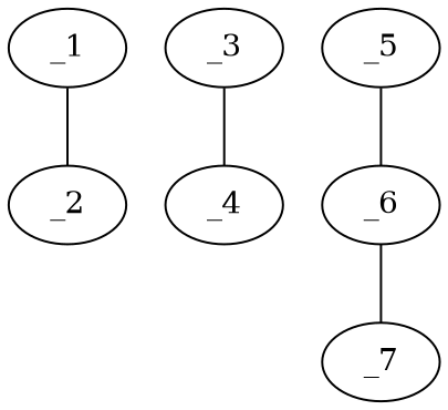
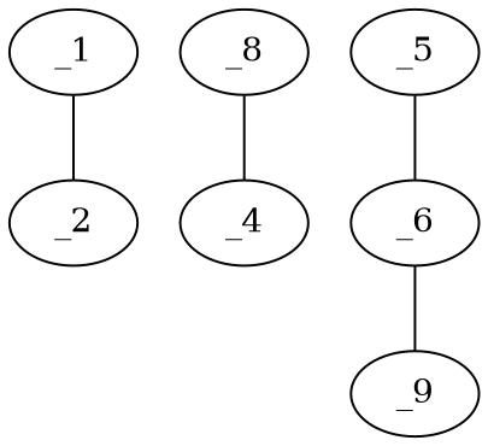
  graph {
    node [charge=0 chem=4 symbol="N  " y=0.25]
    edge [valence=1]
    _1 [x=7.1962 y=-0.25]
    _2 [chem=1 symbol="C  " x=6.3301]
-   _3 [x=5.4641 y=0.75]
+   _3 [x=5.4641 y=0.75 label=_8]
    _4 [chem=1 symbol="C  " x=4.5981]
    _5 [x=3.7321 y=0.75]
    _6 [chem=1 symbol="C  " x=2.866]
-   _7 [chem=2 symbol="O  " x=2 y=0.75]
+   _7 [chem=2 symbol="O  " x=2 y=0.75 label=_9]
    _1 -- _2 [valence=3]
    _3 -- _4
    _5 -- _6
    _6 -- _7
  }
